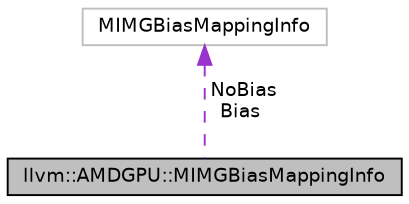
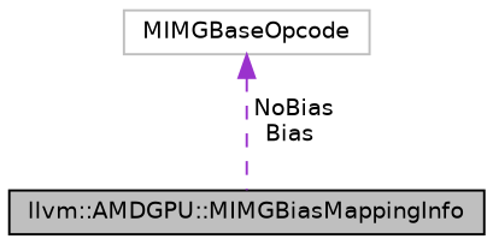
  digraph {
    node [fontname=Helvetica fontsize=10 shape=record]
    n1 [color=black fillcolor=grey75 fontcolor=black height=0.2 label="llvm::AMDGPU::MIMGBiasMappingInfo" style=filled width=0.4]
-   n2 [color=grey75 height=0.2 label=MIMGBiasMappingInfo width=0.4]
+   n2 [color=grey75 height=0.2 label=MIMGBaseOpcode width=0.4]
    n2 -> n1 [color=darkorchid3 dir=back fontname=Helvetica fontsize=10 label=" NoBias\nBias" labelfontname=Helvetica labelfontsize=10 style=dashed]
  }
